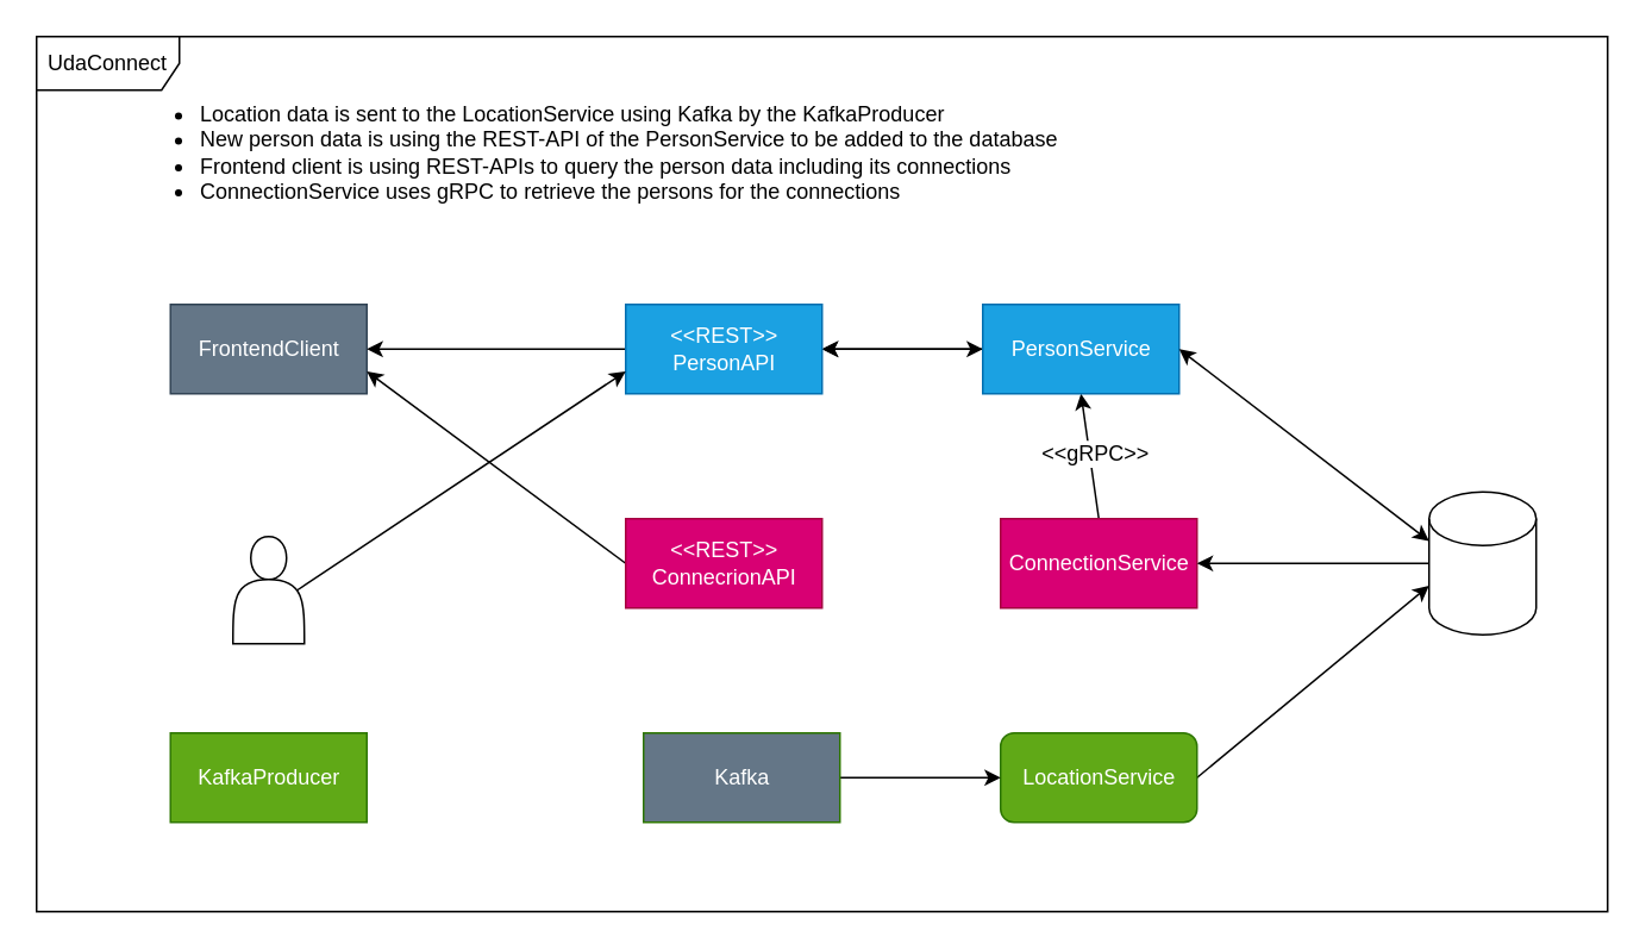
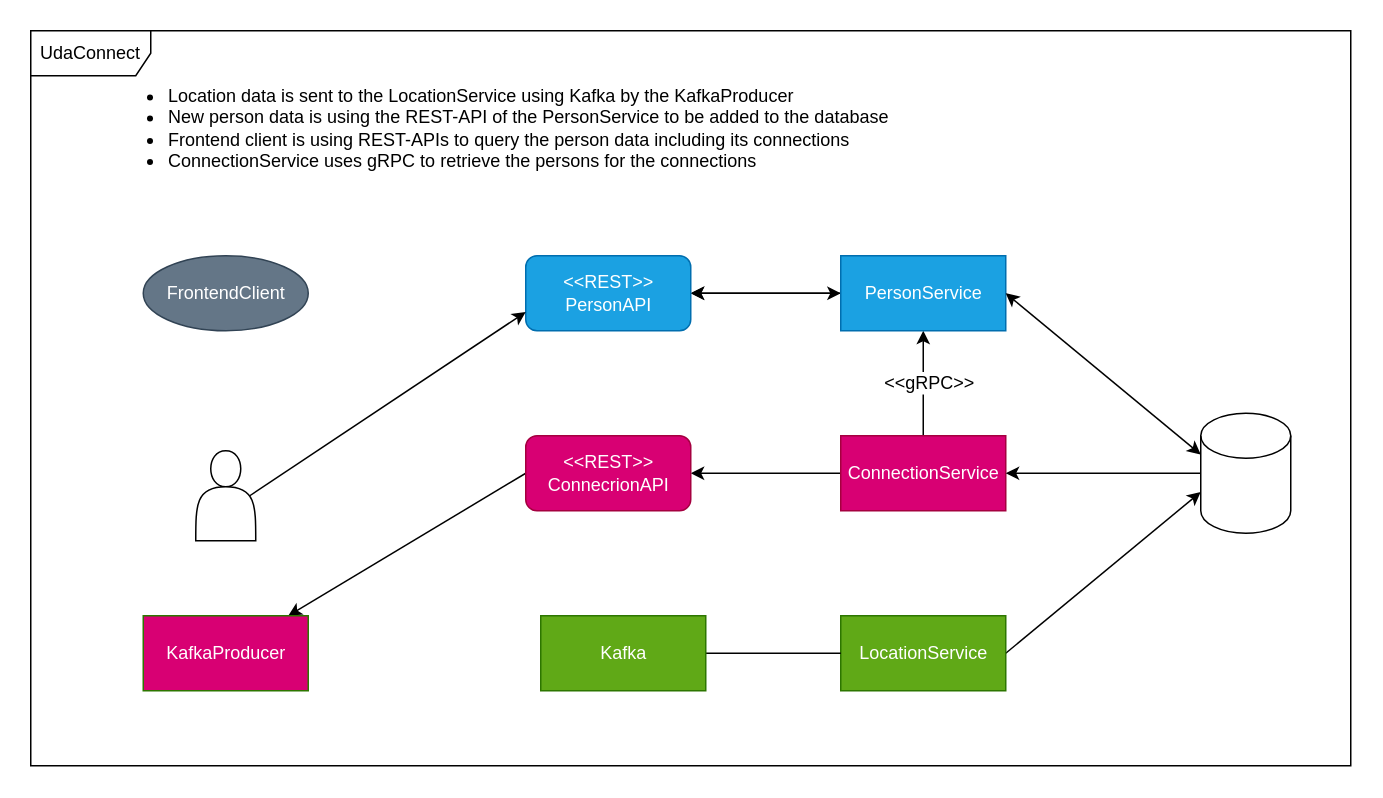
  <mxCell id="0" />
  <mxCell id="1" parent="0" />
  <mxCell id="2" value="UdaConnect" style="shape=umlFrame;whiteSpace=wrap;html=1;labelBackgroundColor=none;fontSize=12;fontColor=#000000;strokeColor=#000000;fillColor=none;swimlaneFillColor=none;width=80;height=30;" parent="1" vertex="1"><mxGeometry x="20" y="20" width="880" height="490" as="geometry" /></mxCell>
- <mxCell id="3" value="FrontendClient" style="html=1;fillColor=#647687;fontColor=#FFFFFF;strokeColor=#314354;" parent="1" vertex="1"><mxGeometry x="95" y="170" width="110" height="50" as="geometry" /></mxCell>
+ <mxCell id="3" value="FrontendClient" style="ellipse;html=1;fillColor=#647687;fontColor=#FFFFFF;strokeColor=#314354;" parent="1" vertex="1"><mxGeometry x="95" y="170" width="110" height="50" as="geometry" /></mxCell>
  <mxCell id="4" style="edgeStyle=none;html=1;exitX=0;exitY=0.5;exitDx=0;exitDy=0;entryX=1;entryY=0.5;entryDx=0;entryDy=0;fontColor=#FFFFFF;" parent="1" source="8" target="14" edge="1"><mxGeometry relative="1" as="geometry" /></mxCell>
  <mxCell id="5" style="edgeStyle=none;html=1;exitX=0.5;exitY=1;exitDx=0;exitDy=0;entryX=0.5;entryY=0;entryDx=0;entryDy=0;fontColor=#FFFFFF;strokeColor=#000000;startArrow=classic;startFill=1;endArrow=none;endFill=0;" parent="1" source="8" target="12" edge="1"><mxGeometry relative="1" as="geometry" /></mxCell>
  <mxCell id="6" value="&lt;font color=&quot;#000000&quot; style=&quot;background-color: rgb(255 , 255 , 255)&quot;&gt;&amp;lt;&amp;lt;gRPC&amp;gt;&amp;gt;&lt;/font&gt;" style="edgeLabel;html=1;align=center;verticalAlign=middle;resizable=0;points=[];fontSize=12;fontColor=#FFFFFF;fontStyle=0" parent="5" vertex="1" connectable="0"><mxGeometry x="-0.029" y="3" relative="1" as="geometry"><mxPoint as="offset" /></mxGeometry></mxCell>
  <mxCell id="7" value="" style="edgeStyle=none;html=1;fontSize=12;fontColor=#FFFFFF;startArrow=classic;startFill=1;endArrow=classic;endFill=1;strokeColor=#000000;entryX=1;entryY=0.5;entryDx=0;entryDy=0;" parent="1" source="8" target="14" edge="1"><mxGeometry relative="1" as="geometry"><mxPoint x="480" y="244.737" as="targetPoint" /></mxGeometry></mxCell>
- <mxCell id="8" value="PersonService" style="html=1;fillColor=#1ba1e2;fontColor=#FFFFFF;strokeColor=#006EAF;" parent="1" vertex="1"><mxGeometry x="550" y="170" width="110" height="50" as="geometry" /></mxCell>
+ <mxCell id="8" value="PersonService" style="html=1;fillColor=#1ba1e2;fontColor=#FFFFFF;strokeColor=#006EAF;" parent="1" vertex="1"><mxGeometry x="560" y="170" width="110" height="50" as="geometry" /></mxCell>
  <mxCell id="9" style="edgeStyle=none;html=1;exitX=1;exitY=0.5;exitDx=0;exitDy=0;entryX=0;entryY=0;entryDx=0;entryDy=52.5;entryPerimeter=0;fontSize=12;fontColor=#FFFFFF;startArrow=none;startFill=0;endArrow=classic;endFill=1;strokeColor=#000000;" parent="1" source="10" target="20" edge="1"><mxGeometry relative="1" as="geometry" /></mxCell>
- <mxCell id="10" value="LocationService" style="html=1;fillColor=#60a917;fontColor=#FFFFFF;strokeColor=#2D7600;rounded=1;" parent="1" vertex="1"><mxGeometry x="560" y="410" width="110" height="50" as="geometry" /></mxCell>
+ <mxCell id="10" value="LocationService" style="html=1;fillColor=#60a917;fontColor=#FFFFFF;strokeColor=#2D7600;" parent="1" vertex="1"><mxGeometry x="560" y="410" width="110" height="50" as="geometry" /></mxCell>
+ <mxCell id="11" style="edgeStyle=none;html=1;exitX=0;exitY=0.5;exitDx=0;exitDy=0;strokeColor=#000000;" parent="1" source="12" target="24" edge="1"><mxGeometry relative="1" as="geometry" /></mxCell>
  <mxCell id="12" value="ConnectionService" style="html=1;fillColor=#d80073;fontColor=#FFFFFF;strokeColor=#A50040;" parent="1" vertex="1"><mxGeometry x="560" y="290" width="110" height="50" as="geometry" /></mxCell>
- <mxCell id="13" style="edgeStyle=none;html=1;exitX=0;exitY=0.5;exitDx=0;exitDy=0;entryX=1;entryY=0.5;entryDx=0;entryDy=0;fontColor=#FFFFFF;strokeColor=#000000;" parent="1" source="14" target="3" edge="1"><mxGeometry relative="1" as="geometry"><mxPoint x="205" y="200" as="targetPoint" /></mxGeometry></mxCell>
- <mxCell id="14" value="&amp;lt;&amp;lt;REST&amp;gt;&amp;gt;&lt;br&gt;PersonAPI" style="html=1;fillColor=#1ba1e2;fontColor=#FFFFFF;strokeColor=#006EAF;" parent="1" vertex="1"><mxGeometry x="350" y="170" width="110" height="50" as="geometry" /></mxCell>
+ <mxCell id="14" value="&amp;lt;&amp;lt;REST&amp;gt;&amp;gt;&lt;br&gt;PersonAPI" style="html=1;fillColor=#1ba1e2;fontColor=#FFFFFF;strokeColor=#006EAF;rounded=1;" parent="1" vertex="1"><mxGeometry x="350" y="170" width="110" height="50" as="geometry" /></mxCell>
  <mxCell id="15" style="edgeStyle=none;html=1;exitX=0.9;exitY=0.5;exitDx=0;exitDy=0;exitPerimeter=0;entryX=0;entryY=0.75;entryDx=0;entryDy=0;fontSize=12;fontColor=#000000;startArrow=none;startFill=0;endArrow=classic;endFill=1;strokeColor=#000000;" parent="1" source="16" target="14" edge="1"><mxGeometry relative="1" as="geometry" /></mxCell>
  <mxCell id="16" value="" style="shape=actor;whiteSpace=wrap;html=1;fontColor=#FFFFFF;" parent="1" vertex="1"><mxGeometry x="130" y="300" width="40" height="60" as="geometry" /></mxCell>
- <mxCell id="17" style="edgeStyle=none;html=1;exitX=0;exitY=0.5;exitDx=0;exitDy=0;entryX=0;entryY=0.5;entryDx=0;entryDy=0;fontColor=#FFFFFF;strokeColor=#000000;" parent="1" source="18" target="10" edge="1"><mxGeometry relative="1" as="geometry" /></mxCell>
- <mxCell id="18" value="Kafka" style="html=1;fillColor=#647687;fontColor=#ffffff;strokeColor=#2D7600;" parent="1" vertex="1"><mxGeometry x="360" y="410" width="110" height="50" as="geometry" /></mxCell>
+ <mxCell id="17" style="edgeStyle=none;html=1;exitX=0;exitY=0.5;exitDx=0;exitDy=0;entryX=0;entryY=0.5;entryDx=0;entryDy=0;fontColor=#FFFFFF;strokeColor=#000000;endArrow=none;" parent="1" source="18" target="10" edge="1"><mxGeometry relative="1" as="geometry" /></mxCell>
+ <mxCell id="18" value="Kafka" style="html=1;fillColor=#60a917;fontColor=#ffffff;strokeColor=#2D7600;" parent="1" vertex="1"><mxGeometry x="360" y="410" width="110" height="50" as="geometry" /></mxCell>
  <mxCell id="19" style="edgeStyle=none;html=1;exitX=0;exitY=0;exitDx=0;exitDy=27.5;exitPerimeter=0;entryX=1;entryY=0.5;entryDx=0;entryDy=0;fontSize=12;fontColor=#FFFFFF;strokeColor=#000000;startArrow=classic;startFill=1;endArrow=classic;endFill=1;" parent="1" source="20" target="8" edge="1"><mxGeometry relative="1" as="geometry" /></mxCell>
  <mxCell id="20" value="" style="shape=cylinder3;whiteSpace=wrap;html=1;boundedLbl=1;backgroundOutline=1;size=15;fontSize=12;fontColor=#FFFFFF;strokeColor=#000000;fillColor=none;" parent="1" vertex="1"><mxGeometry x="800" y="275" width="60" height="80" as="geometry" /></mxCell>
  <mxCell id="21" style="edgeStyle=none;html=1;exitX=0;exitY=0.5;exitDx=0;exitDy=0;exitPerimeter=0;entryX=1;entryY=0.5;entryDx=0;entryDy=0;fontSize=12;fontColor=#FFFFFF;strokeColor=#000000;startArrow=none;startFill=0;endArrow=classic;endFill=1;" parent="1" source="20" target="12" edge="1"><mxGeometry relative="1" as="geometry"><mxPoint x="810" y="325" as="sourcePoint" /><mxPoint x="680" y="205" as="targetPoint" /></mxGeometry></mxCell>
  <mxCell id="22" value="&lt;ul&gt;&lt;li&gt;Location data is sent to the LocationService using Kafka by the KafkaProducer&lt;/li&gt;&lt;li&gt;New person data is using the REST-API of the PersonService to be added to the database&lt;/li&gt;&lt;li&gt;Frontend client is using REST-APIs to query the person data including its connections&lt;/li&gt;&lt;li&gt;ConnectionService uses gRPC to retrieve the persons for the connections&lt;/li&gt;&lt;/ul&gt;" style="text;strokeColor=none;fillColor=none;html=1;whiteSpace=wrap;verticalAlign=middle;overflow=hidden;labelBackgroundColor=none;fontSize=12;fontColor=#000000;" parent="1" vertex="1"><mxGeometry x="70" y="30" width="640" height="110" as="geometry" /></mxCell>
- <mxCell id="23" style="edgeStyle=none;html=1;exitX=0;exitY=0.5;exitDx=0;exitDy=0;entryX=1;entryY=0.75;entryDx=0;entryDy=0;strokeColor=#000000;" parent="1" source="24" target="3" edge="1"><mxGeometry relative="1" as="geometry" /></mxCell>
- <mxCell id="24" value="&amp;lt;&amp;lt;REST&amp;gt;&amp;gt;&lt;br&gt;ConnecrionAPI" style="html=1;fillColor=#d80073;fontColor=#ffffff;strokeColor=#A50040;" parent="1" vertex="1"><mxGeometry x="350" y="290" width="110" height="50" as="geometry" /></mxCell>
- <mxCell id="25" value="KafkaProducer" style="html=1;fillColor=#60a917;fontColor=#ffffff;strokeColor=#2D7600;" parent="1" vertex="1"><mxGeometry x="95" y="410" width="110" height="50" as="geometry" /></mxCell>
+ <mxCell id="23" style="edgeStyle=none;html=1;exitX=0;exitY=0.5;exitDx=0;exitDy=0;strokeColor=#000000;" parent="1" source="24" target="25" edge="1"><mxGeometry relative="1" as="geometry" /></mxCell>
+ <mxCell id="24" value="&amp;lt;&amp;lt;REST&amp;gt;&amp;gt;&lt;br&gt;ConnecrionAPI" style="html=1;fillColor=#d80073;fontColor=#ffffff;strokeColor=#A50040;rounded=1;" parent="1" vertex="1"><mxGeometry x="350" y="290" width="110" height="50" as="geometry" /></mxCell>
+ <mxCell id="25" value="KafkaProducer" style="html=1;fillColor=#d80073;fontColor=#ffffff;strokeColor=#2D7600;" parent="1" vertex="1"><mxGeometry x="95" y="410" width="110" height="50" as="geometry" /></mxCell>
